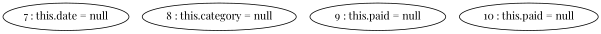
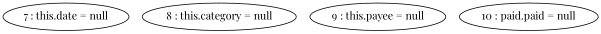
  digraph {
    fontname="Playfair Display"
    node [fontname="Playfair Display"]
    "7 : this.date = null"
    "8 : this.category = null"
-   "9 : this.payee = null" [label="9 : this.paid = null"]
-   "10 : this.paid = null"
+   "9 : this.payee = null"
+   "10 : this.paid = null" [label="10 : paid.paid = null"]
  }
